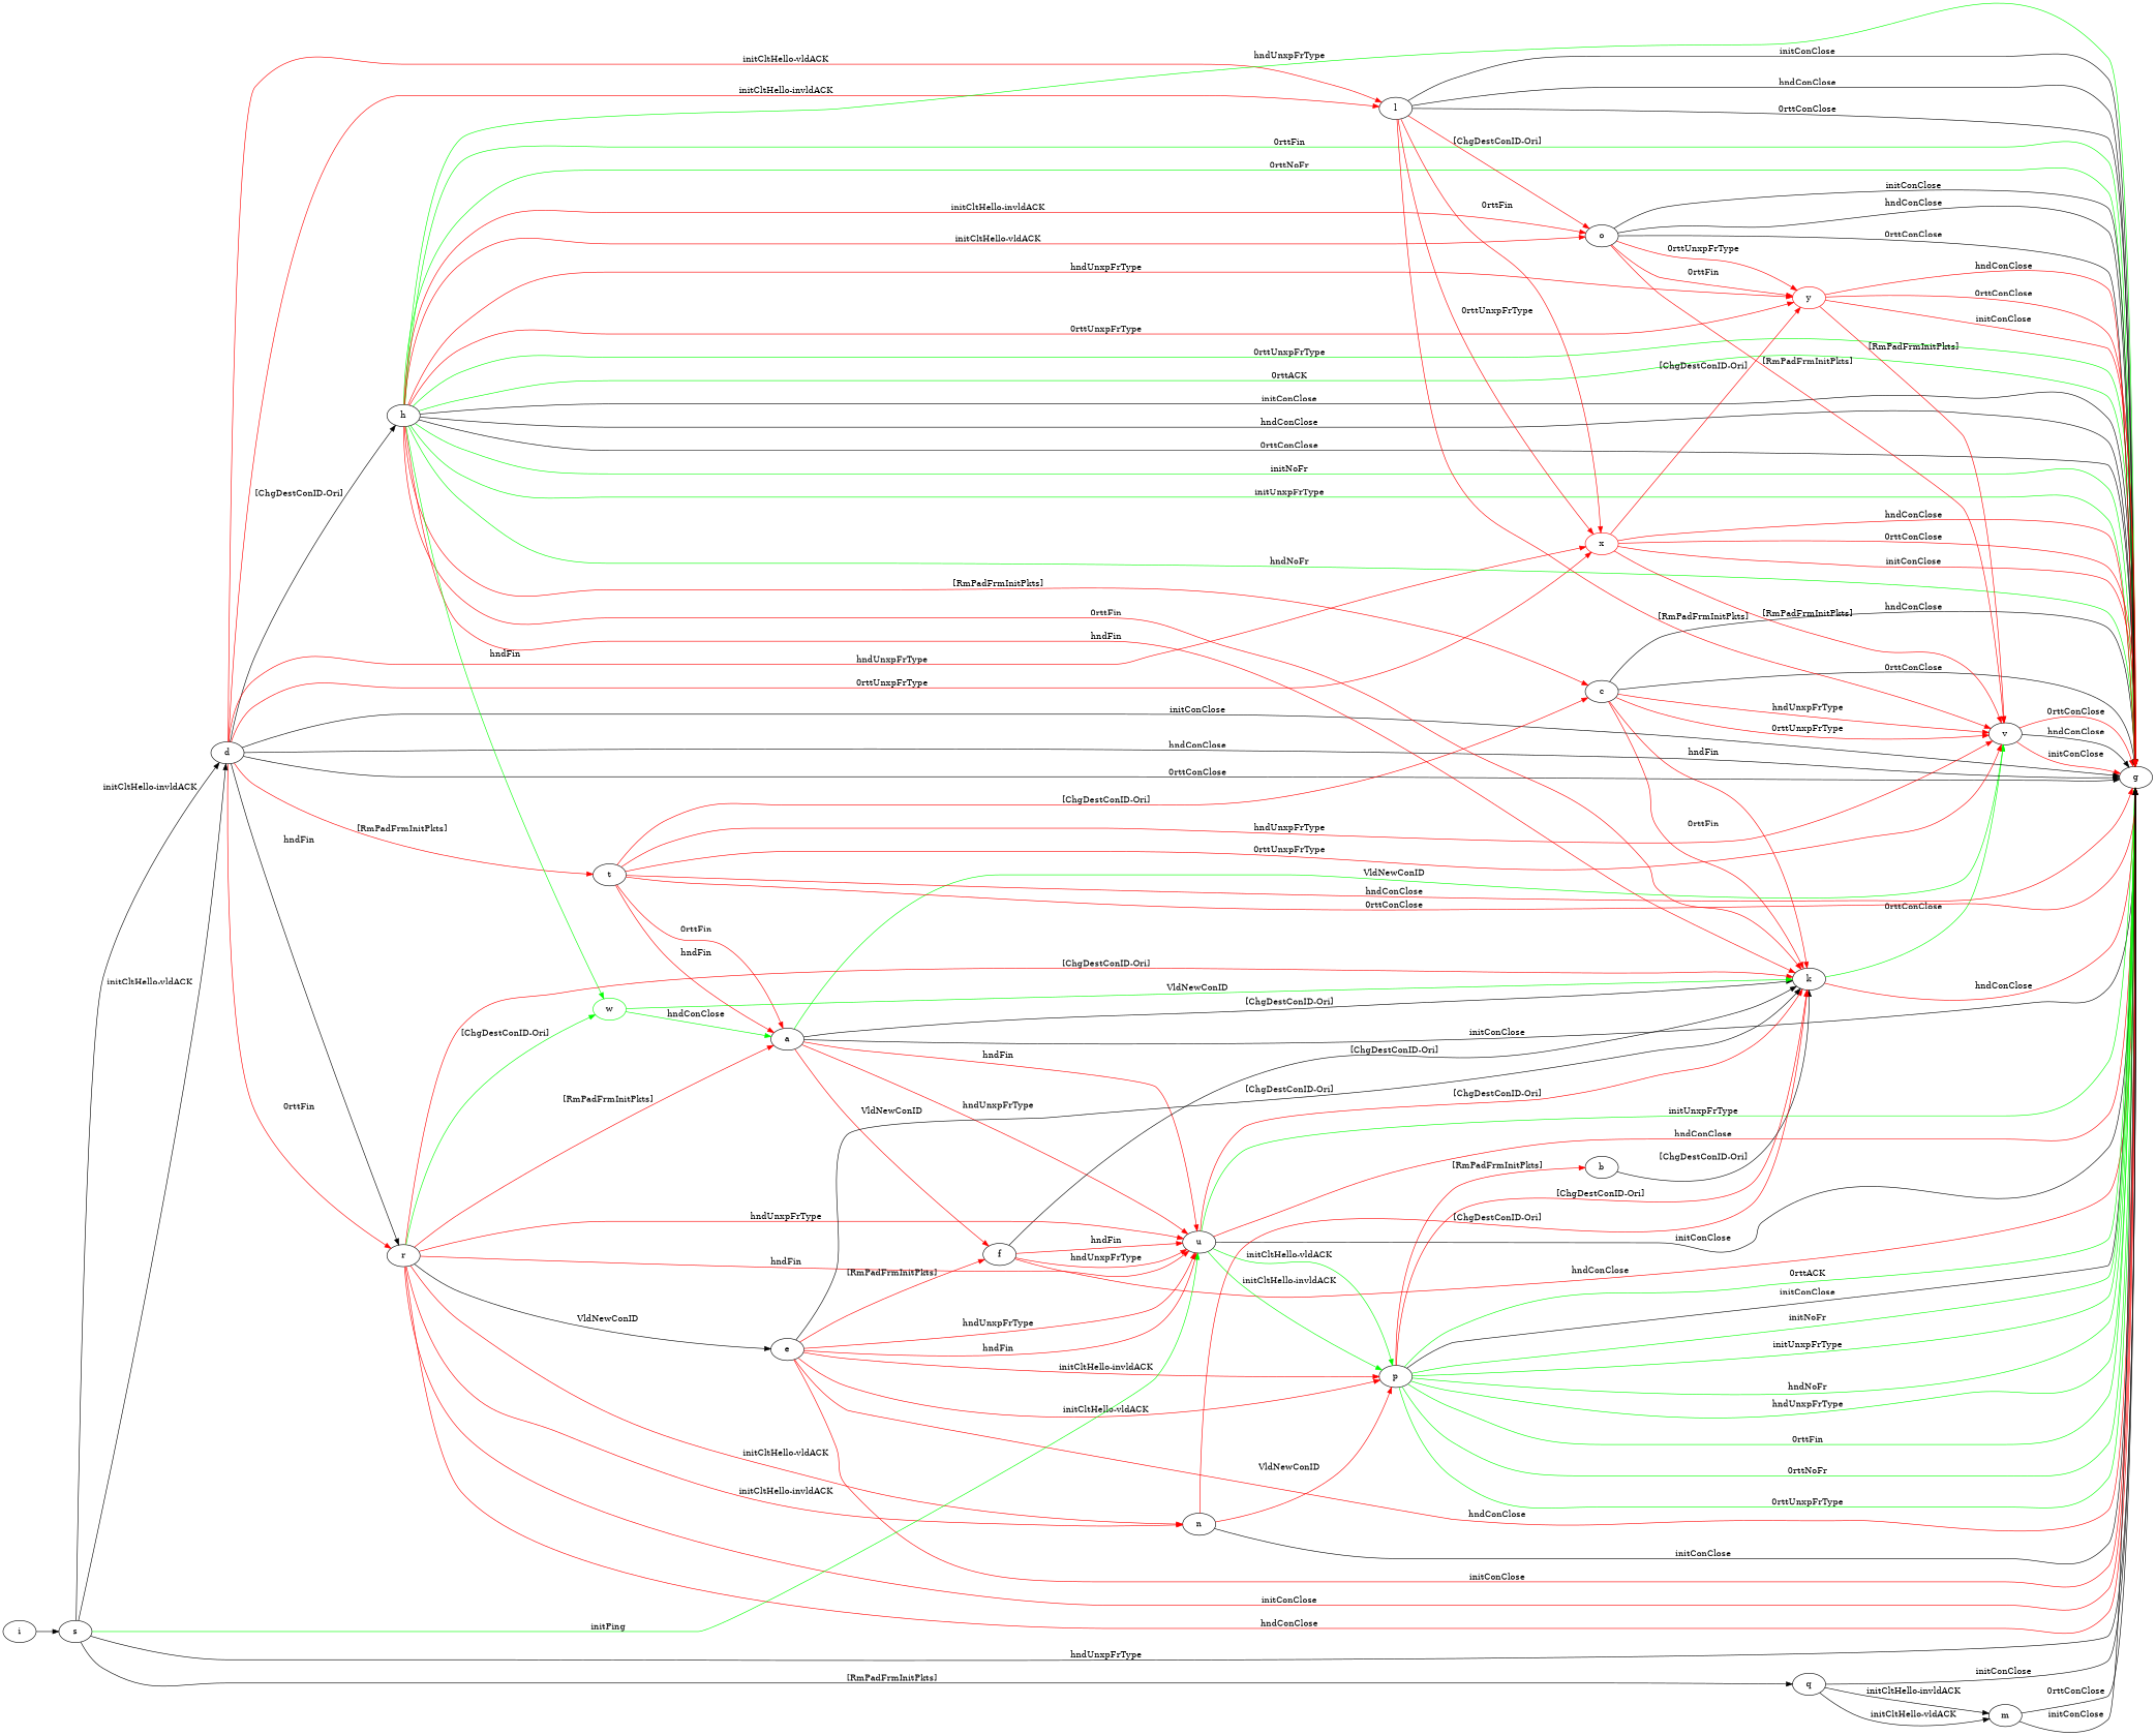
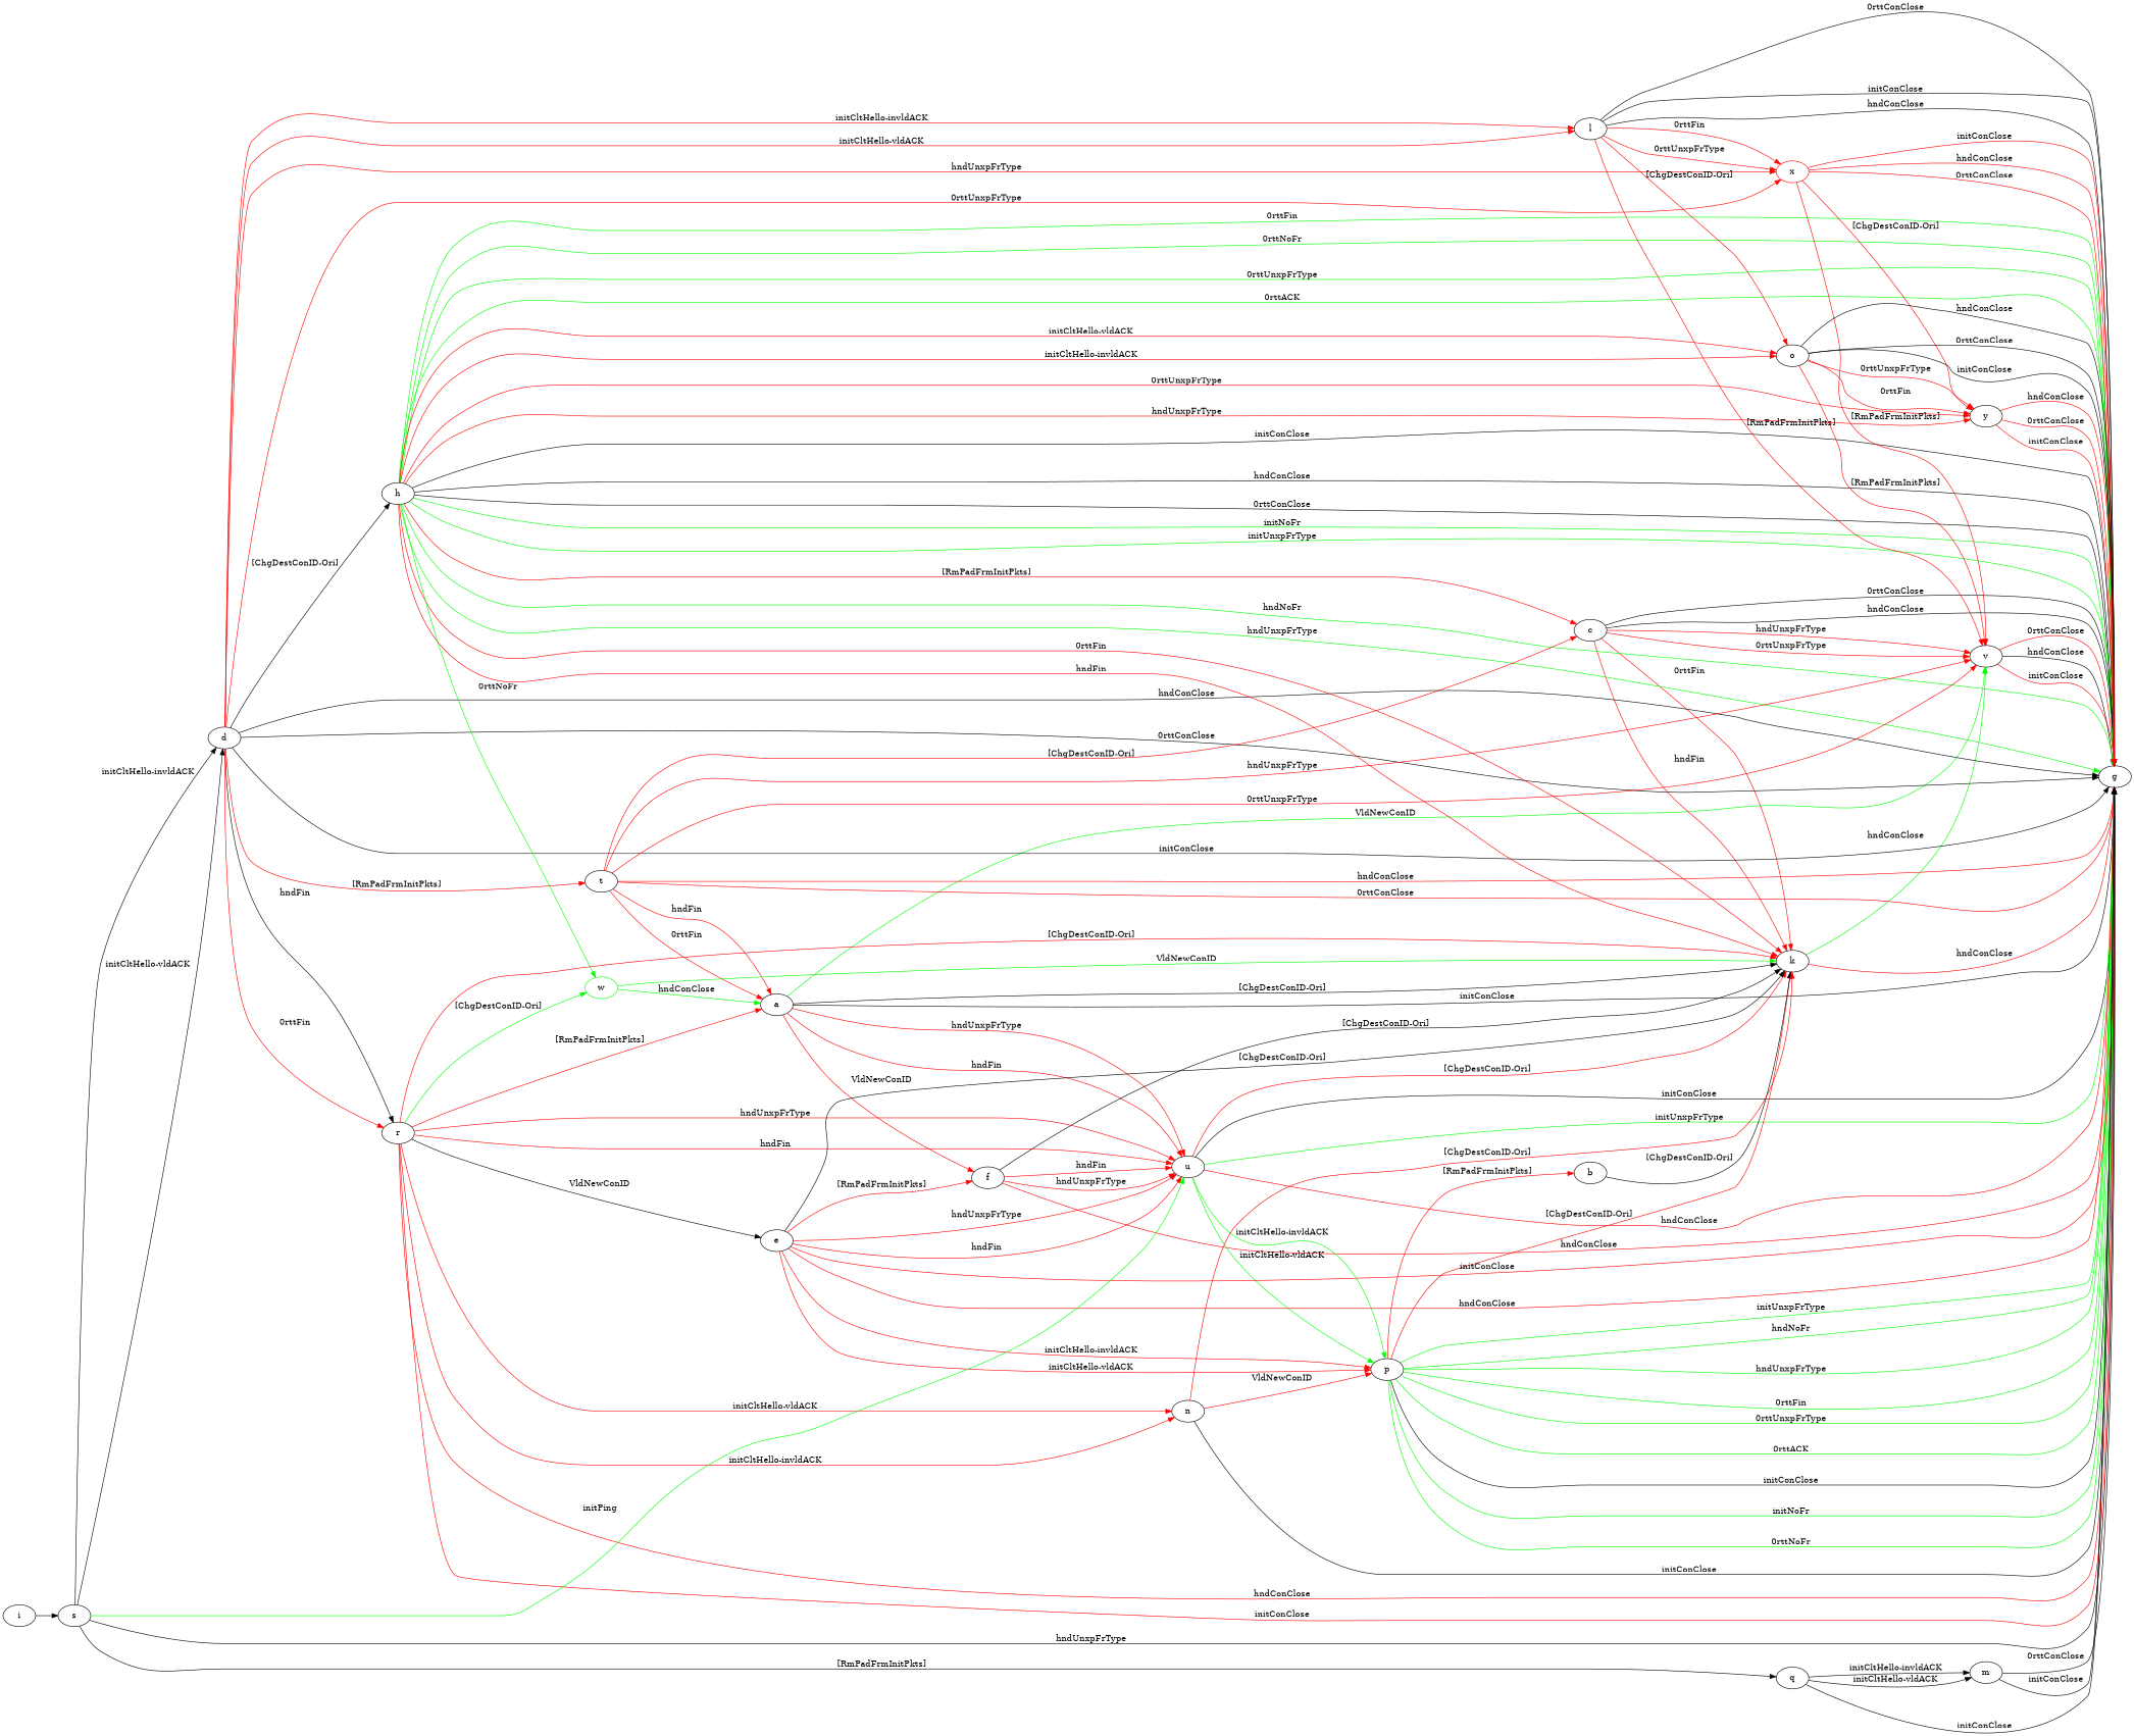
  digraph {
    rankdir=LR
    edge [color=red]
    a
    f
    g
    k
    u
    v
    p
    b
    c
    d
    h
    l
    r
    t
    x [color=red]
    o
    w [color=green]
-   y [color=red]
+   y [color=black]
    e
    n
    i
    s
    q
    m
    a -> f [label="VldNewConID "]
    a -> g [label="initConClose " color=""]
    a -> k [color=black label="[ChgDestConID-Ori] "]
    a -> u [label="hndFin "]
    a -> u [label="hndUnxpFrType "]
    a -> v [color=green label="VldNewConID "]
    f -> g [label="hndConClose "]
    f -> k [label="[ChgDestConID-Ori] " color=""]
    f -> u [label="hndFin "]
    f -> u [label="hndUnxpFrType "]
    k -> g [label="hndConClose "]
-   k -> v [color=green label="0rttConClose "]
+   k -> v [color=green label="hndConClose "]
    u -> g [label="initConClose " color=""]
    u -> g [color=green label="initUnxpFrType "]
    u -> g [label="hndConClose "]
    u -> k [label="[ChgDestConID-Ori] "]
    u -> p [color=green label="initCltHello-vldACK "]
    u -> p [color=green label="initCltHello-invldACK "]
    v -> g [label="hndConClose " color=""]
    v -> g [label="initConClose "]
    v -> g [label="0rttConClose "]
    p -> g [label="initConClose " color=""]
    p -> g [color=green label="initNoFr "]
    p -> g [color=green label="initUnxpFrType "]
    p -> g [color=green label="hndNoFr "]
    p -> g [color=green label="hndUnxpFrType "]
    p -> g [color=green label="0rttFin "]
    p -> g [color=green label="0rttNoFr "]
    p -> g [color=green label="0rttUnxpFrType "]
    p -> g [color=green label="0rttACK "]
    p -> k [label="[ChgDestConID-Ori] "]
    p -> b [label="[RmPadFrmInitPkts] "]
    b -> k [label="[ChgDestConID-Ori] " color=""]
    c -> g [label="hndConClose " color=""]
    c -> g [label="0rttConClose " color=""]
    c -> k [label="hndFin "]
    c -> k [label="0rttFin "]
    c -> v [label="hndUnxpFrType "]
    c -> v [label="0rttUnxpFrType "]
    d -> g [label="initConClose " color=""]
    d -> g [label="hndConClose " color=""]
    d -> g [label="0rttConClose " color=""]
    d -> h [label="[ChgDestConID-Ori] " color=""]
    d -> l [label="initCltHello-vldACK "]
    d -> l [label="initCltHello-invldACK "]
    d -> r [label="hndFin " color=""]
    d -> r [label="0rttFin "]
    d -> t [label="[RmPadFrmInitPkts] "]
    d -> x [label="hndUnxpFrType "]
    d -> x [label="0rttUnxpFrType "]
    h -> g [label="initConClose " color=""]
    h -> g [label="hndConClose " color=""]
    h -> g [label="0rttConClose " color=""]
    h -> g [color=green label="initNoFr "]
    h -> g [color=green label="initUnxpFrType "]
    h -> g [color=green label="hndNoFr "]
    h -> g [color=green label="hndUnxpFrType "]
    h -> g [color=green label="0rttFin "]
    h -> g [color=green label="0rttNoFr "]
    h -> g [color=green label="0rttUnxpFrType "]
    h -> g [color=green label="0rttACK "]
    h -> k [label="hndFin "]
    h -> k [label="0rttFin "]
    h -> c [label="[RmPadFrmInitPkts] "]
    h -> o [label="initCltHello-vldACK "]
    h -> o [label="initCltHello-invldACK "]
-   h -> w [color=green label="hndFin "]
+   h -> w [color=green label="0rttNoFr "]
    h -> y [label="hndUnxpFrType "]
    h -> y [label="0rttUnxpFrType "]
    l -> g [label="initConClose " color=""]
    l -> g [label="hndConClose " color=""]
    l -> g [label="0rttConClose " color=""]
    l -> v [label="[RmPadFrmInitPkts] "]
    l -> x [label="0rttFin "]
    l -> x [label="0rttUnxpFrType "]
    l -> o [label="[ChgDestConID-Ori] "]
    r -> a [label="[RmPadFrmInitPkts] "]
    r -> g [label="initConClose "]
    r -> g [label="hndConClose "]
    r -> k [label="[ChgDestConID-Ori] "]
    r -> u [label="hndFin "]
    r -> u [label="hndUnxpFrType "]
    r -> w [color=green label="[ChgDestConID-Ori] "]
    r -> e [label="VldNewConID " color=""]
    r -> n [label="initCltHello-vldACK "]
    r -> n [label="initCltHello-invldACK "]
    t -> a [label="hndFin "]
    t -> a [label="0rttFin "]
    t -> g [label="hndConClose "]
    t -> g [label="0rttConClose "]
    t -> v [label="hndUnxpFrType "]
    t -> v [label="0rttUnxpFrType "]
    t -> c [label="[ChgDestConID-Ori] "]
    x -> g [label="initConClose "]
    x -> g [label="hndConClose "]
    x -> g [label="0rttConClose "]
    x -> v [label="[RmPadFrmInitPkts] "]
    x -> y [label="[ChgDestConID-Ori] "]
    o -> g [label="initConClose " color=""]
    o -> g [label="hndConClose " color=""]
    o -> g [label="0rttConClose " color=""]
    o -> v [label="[RmPadFrmInitPkts] "]
    o -> y [label="0rttFin "]
    o -> y [label="0rttUnxpFrType "]
    w -> a [color=green label="hndConClose "]
    w -> k [color=green label="VldNewConID "]
    y -> g [label="initConClose "]
    y -> g [label="hndConClose "]
    y -> g [label="0rttConClose "]
-   y -> v [label="[RmPadFrmInitPkts] "]
    e -> f [label="[RmPadFrmInitPkts] "]
    e -> g [label="initConClose "]
    e -> g [label="hndConClose "]
    e -> k [label="[ChgDestConID-Ori] " color=""]
    e -> u [label="hndFin "]
    e -> u [label="hndUnxpFrType "]
    e -> p [label="initCltHello-vldACK "]
    e -> p [label="initCltHello-invldACK "]
    n -> g [label="initConClose " color=""]
    n -> k [label="[ChgDestConID-Ori] "]
    n -> p [label="VldNewConID "]
    i -> s [color=""]
    s -> g [label="hndUnxpFrType " color=""]
    s -> u [color=green label="initPing "]
    s -> d [label="initCltHello-vldACK " color=""]
    s -> d [label="initCltHello-invldACK " color=""]
    s -> q [label="[RmPadFrmInitPkts] " color=""]
    q -> g [label="initConClose " color=""]
    q -> m [label="initCltHello-vldACK " color=""]
    q -> m [label="initCltHello-invldACK " color=""]
    m -> g [label="initConClose " color=""]
    m -> g [label="0rttConClose " color=""]
  }
